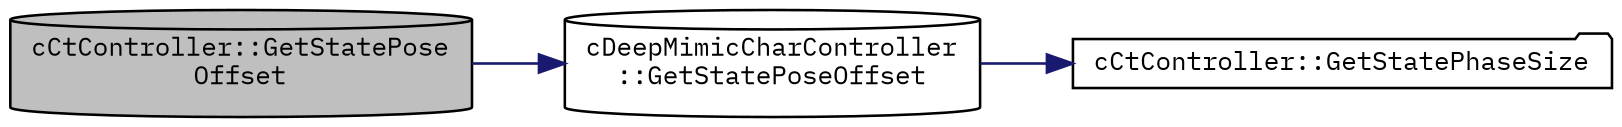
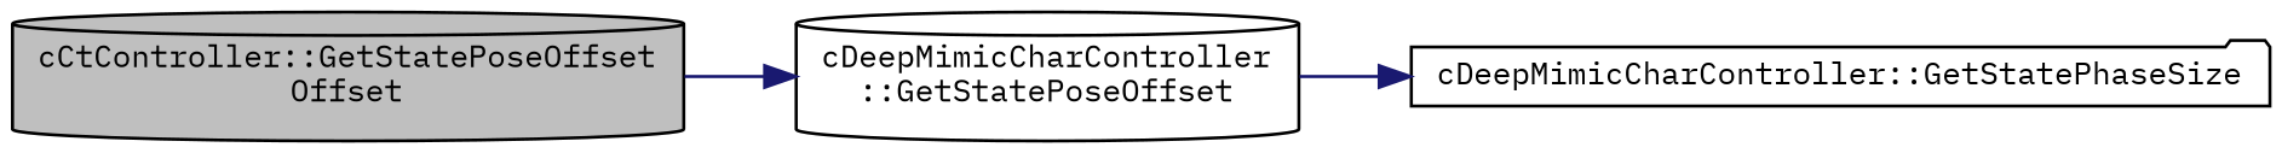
  digraph {
    fontname="IBM Plex Mono"
    rankdir=LR
    node [color=black fillcolor=white fontname="IBM Plex Mono" fontsize=10 shape=cylinder style=filled]
    edge [color=midnightblue fontname="IBM Plex Mono" fontsize=10 labelfontname=Helvetica labelfontsize=10 style=solid]
-   n1 [fillcolor=grey75 fontcolor=black height=0.2 label="cCtController::GetStatePose\lOffset" width=0.4]
+   n1 [fillcolor=grey75 fontcolor=black height=0.2 label="cCtController::GetStatePoseOffset\lOffset" width=0.4]
    n2 [height=0.2 label="cDeepMimicCharController\l::GetStatePoseOffset" width=0.4]
-   n3 [height=0.2 label="cCtController::GetStatePhaseSize" shape=folder width=0.4]
+   n3 [height=0.2 label="cDeepMimicCharController::GetStatePhaseSize" shape=folder width=0.4]
    n1 -> n2
    n2 -> n3
  }
